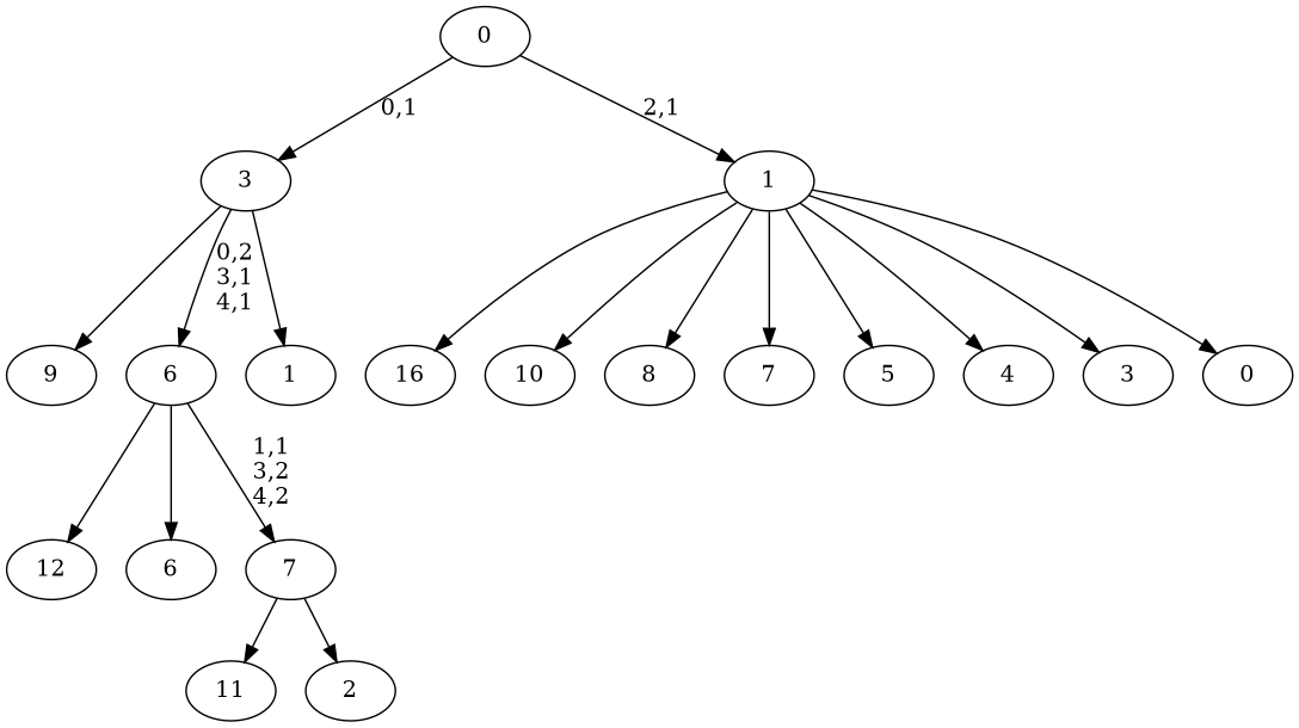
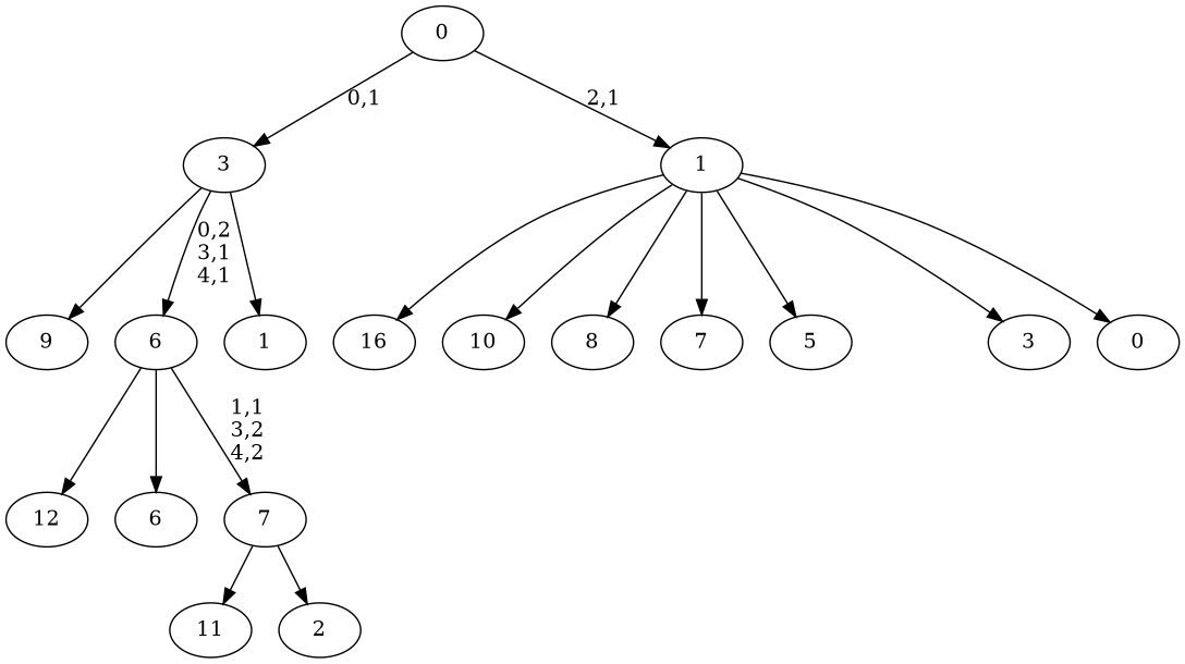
  digraph {
    n1 [label=16]
    n2 [label=12]
    n3 [label=11]
    n4 [label=10]
    n5 [label=9]
    n6 [label=8]
    n7 [label=7]
    n8 [label=6]
    n9 [label=5]
-   n10 [label=4]
    n11 [label=3]
    n12 [label=2]
    7
    6
    n15 [label=1]
    3
    n17 [label=0]
    1
    0
    7 -> n3
    7 -> n12
    6 -> n2
    6 -> n8
    6 -> 7 [label="1,1\n3,2\n4,2"]
    3 -> n5
    3 -> 6 [label="0,2\n3,1\n4,1"]
    3 -> n15
    1 -> n1
    1 -> n4
    1 -> n6
    1 -> n7
    1 -> n9
-   1 -> n10
    1 -> n11
    1 -> n17
    0 -> 3 [label="0,1"]
    0 -> 1 [label="2,1"]
  }
